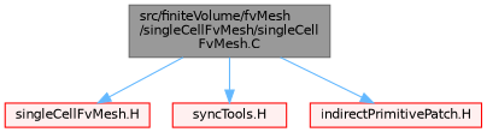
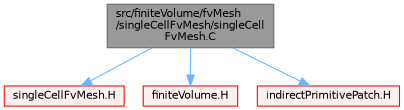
  digraph {
    fontname="DejaVu Sans"
    node [color=red fillcolor="#FFF0F0" fontname="DejaVu Sans" fontsize=10 shape=box style=filled]
    edge [color=steelblue1 fontname="DejaVu Sans" fontsize=10 labelfontname=Helvetica labelfontsize=10 style=solid]
    n1 [color=gray40 fillcolor=grey60 fontcolor=black height=0.2 label="src/finiteVolume/fvMesh\l/singleCellFvMesh/singleCell\lFvMesh.C" width=0.4]
    n2 [height=0.2 label="singleCellFvMesh.H" width=0.4]
-   n3 [height=0.2 label="syncTools.H" width=0.4]
+   n3 [height=0.2 label="finiteVolume.H" width=0.4]
    n4 [height=0.2 label="indirectPrimitivePatch.H" width=0.4]
    n1 -> n2
    n1 -> n3
    n1 -> n4
  }
